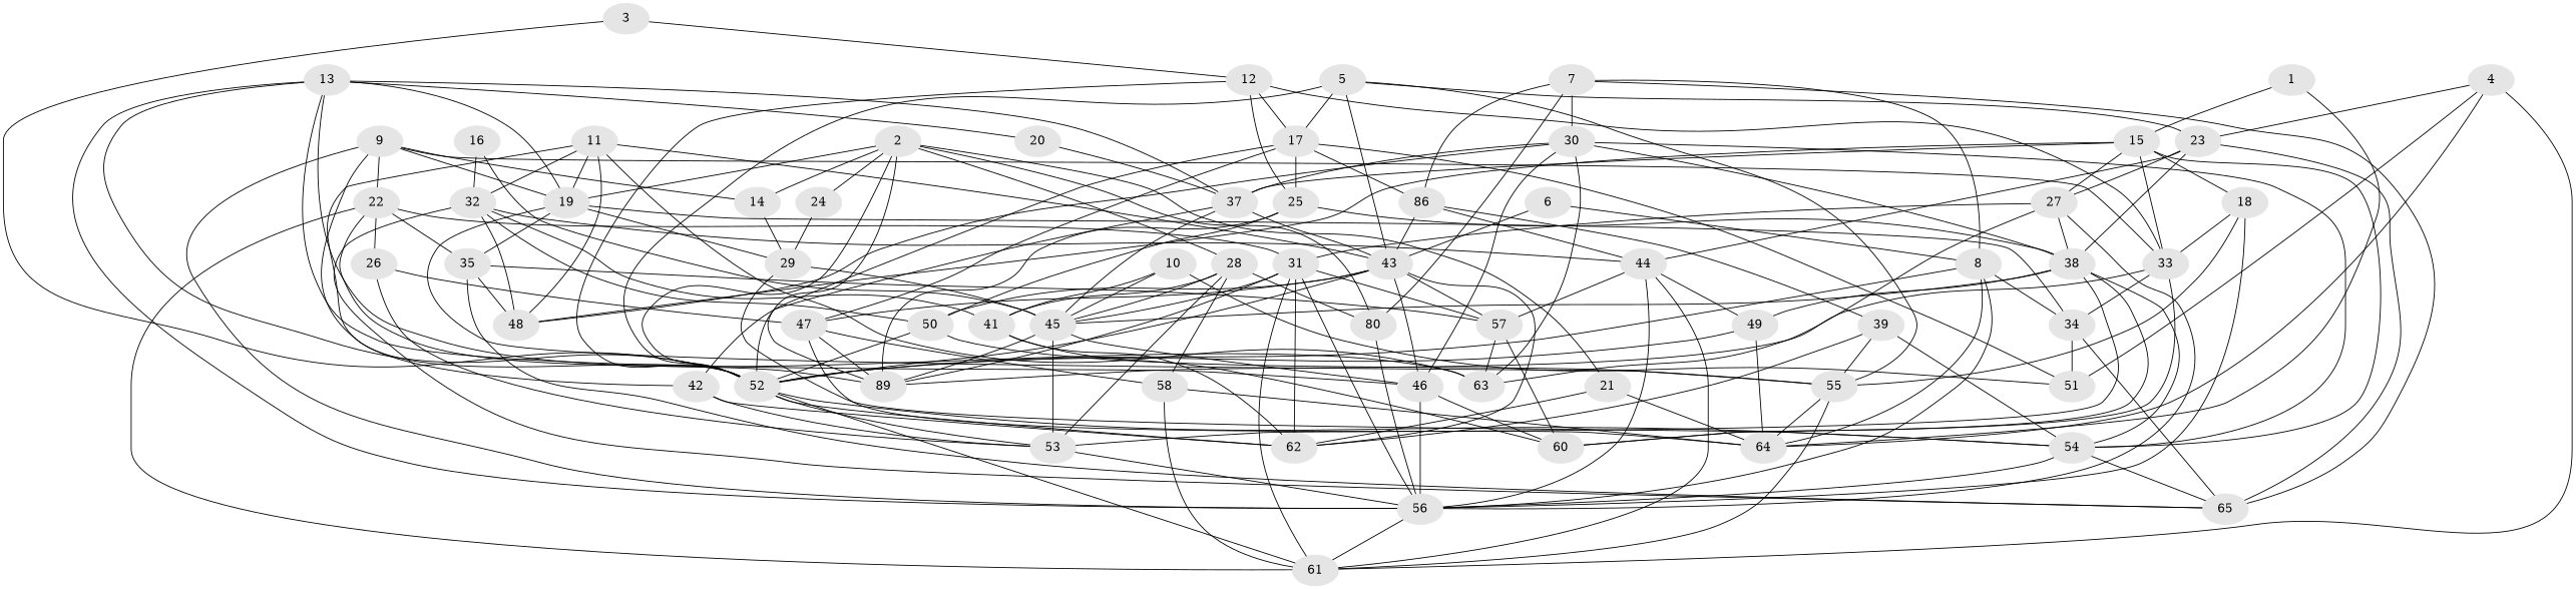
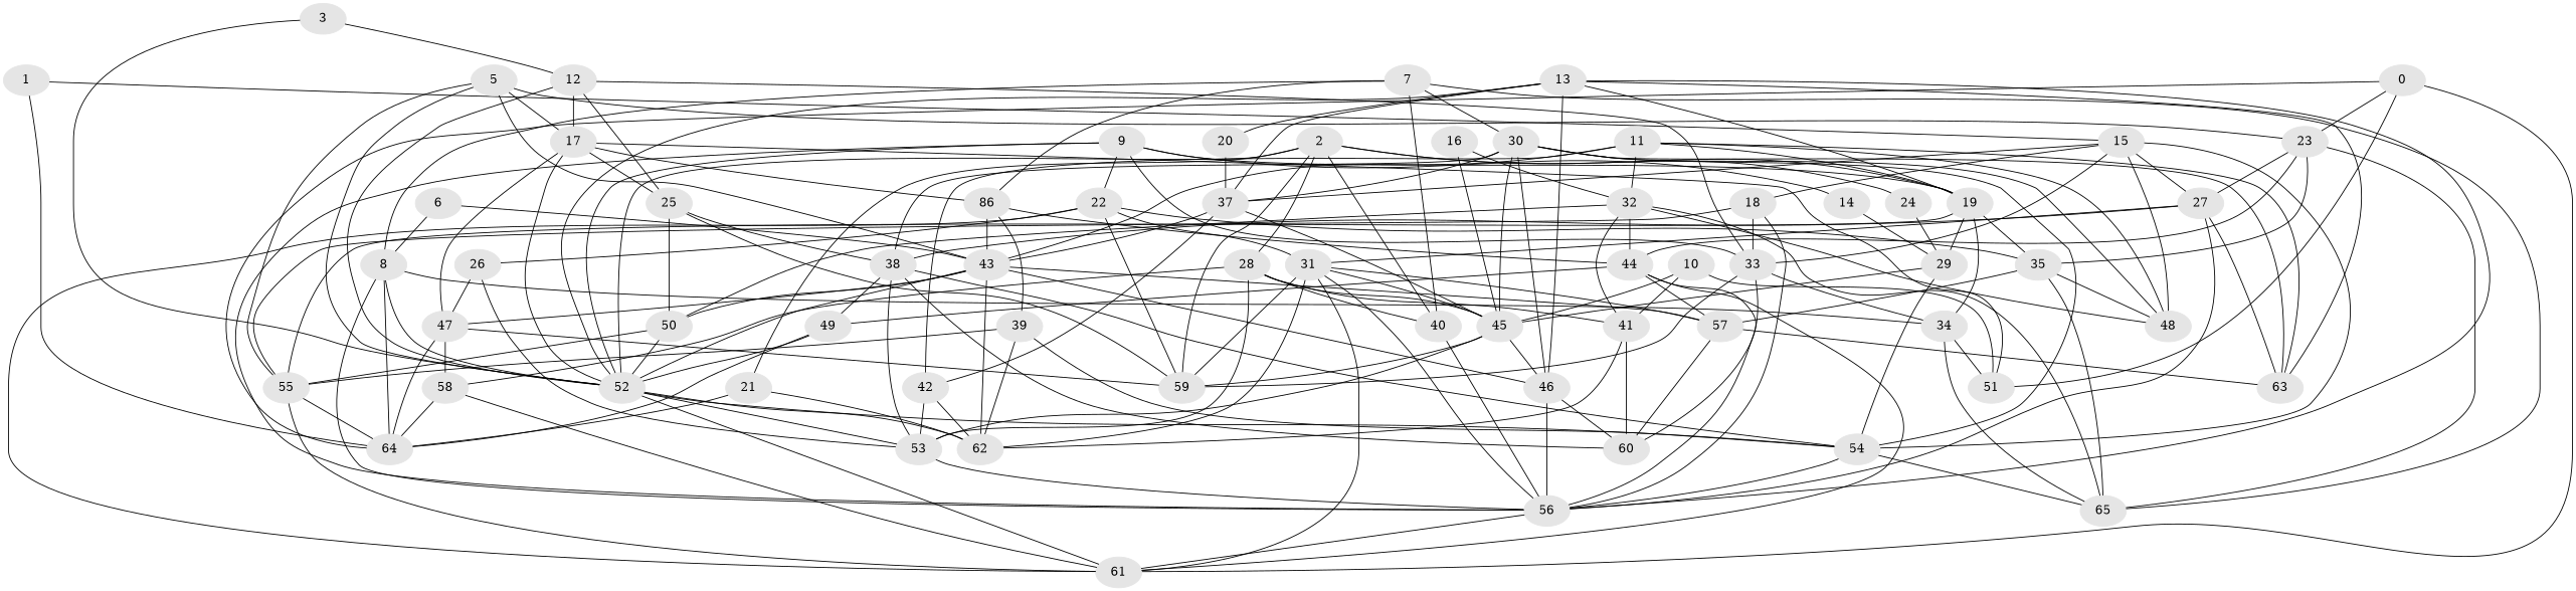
  graph {
    node [color=gray90 style=filled]
    edge [weight=1.0]
    1
    15
    64
    33
    48
    37
    18
    27
    54
    2
    14
    19
    21
    24
    28
-   40 [label=80]
+   40
    52
-   59 [label=89]
+   59
    29
    55
    34
    35
    62
    41
    45
    53
    58
    56
    61
    3
    12
    17
    25
-   4
+   4 [label=0]
    23
    51
    65
    44
    5
    43
    20
    46
    47
    50
    57
    6
    8
    7
    30
    n50 [label=86]
    63
    38
    39
    9
    22
    26
    31
    60
    10
    11
    32
    42
    13
    16
    49
    1 -- 15
    1 -- 64
    15 -- 33
    15 -- 48
    15 -- 37
    15 -- 18
    15 -- 27
    15 -- 54
    33 -- 59
    33 -- 34
    33 -- 60
    37 -- 45
    37 -- 43
    37 -- 42
    18 -- 33
    18 -- 55
    18 -- 56
    27 -- 56
    27 -- 63
    27 -- 38
    27 -- 31
    54 -- 56 [weight=2.0]
    54 -- 65
-   2 -- 14
    2 -- 19
    2 -- 21
    2 -- 24
    2 -- 28
    2 -- 40
    2 -- 52
    2 -- 59
    14 -- 29
    19 -- 29
    19 -- 55
    19 -- 34
    19 -- 35
    21 -- 64
    21 -- 62
    24 -- 29
    28 -- 40
    28 -- 41
    28 -- 45
    28 -- 53
    28 -- 58
    40 -- 56
    52 -- 54
    52 -- 62
    52 -- 53
    52 -- 61
    29 -- 54
    29 -- 45
    55 -- 64
    55 -- 61
    34 -- 51
    34 -- 65
    35 -- 48
    35 -- 65
    35 -- 57
    41 -- 62
    41 -- 60
    45 -- 59
    45 -- 53
    45 -- 46
    53 -- 56
    58 -- 64
    58 -- 61
    56 -- 61
    3 -- 52
    3 -- 12
    12 -- 33
    12 -- 52
    12 -- 17
    12 -- 25
    17 -- 52
    17 -- 25
    17 -- 51
    17 -- 47
    17 -- n50
    25 -- 59
    25 -- 50
    25 -- 38
    4 -- 64
    4 -- 61
    4 -- 23
    4 -- 51
    23 -- 27
-   23 -- 38
+   23 -- 35
    23 -- 65
    23 -- 44
    44 -- 56
    44 -- 61
    44 -- 57
    44 -- 49
    5 -- 52
    5 -- 55
    5 -- 17
    5 -- 23
    5 -- 43
    43 -- 52
    43 -- 62
    43 -- 46
    43 -- 47
    43 -- 50
    43 -- 57
    20 -- 37
    46 -- 56
    46 -- 60
    47 -- 64
    47 -- 59
    47 -- 58
    50 -- 52
    50 -- 55
    57 -- 63
    57 -- 60
    6 -- 43
    6 -- 8
    8 -- 64
    8 -- 52
    8 -- 34
    8 -- 56
    7 -- 40
    7 -- 65
    7 -- 8
    7 -- 30
    7 -- n50
    30 -- 48
    30 -- 37
    30 -- 54
    30 -- 46
    30 -- 63
    30 -- 38
    n50 -- 44
    n50 -- 43
    n50 -- 39
    38 -- 54
-   38 -- 45
+   30 -- 45
    38 -- 53
    38 -- 60
    38 -- 49
    39 -- 54
    39 -- 55
    39 -- 62
    9 -- 33
    9 -- 14
    9 -- 19
    9 -- 52
    9 -- 56
    9 -- 22
    22 -- 59
    22 -- 35
    22 -- 61
    22 -- 26
    22 -- 31
    26 -- 53
    26 -- 47
    31 -- 59
    31 -- 62
    31 -- 45
    31 -- 56
    31 -- 61
    31 -- 57
    10 -- 41
    10 -- 45
    10 -- 51
    11 -- 48
    11 -- 19
    11 -- 43
    11 -- 63
    11 -- 32
    11 -- 42
    32 -- 48
    32 -- 41
    32 -- 65
    32 -- 44
    32 -- 50
    42 -- 62
    42 -- 53
    13 -- 37
    13 -- 19
    13 -- 52
    13 -- 56
    13 -- 20
    13 -- 46
    13 -- 63
    16 -- 45
    16 -- 32
    49 -- 64
    49 -- 52
  }
